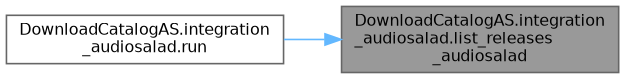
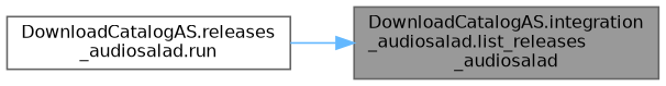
  digraph {
    rankdir=RL
    node [fontname=Helvetica fontsize=10 shape=box style=filled]
    n1 [color=gray40 fillcolor=grey60 fontcolor=black height=0.2 label="DownloadCatalogAS.integration\l_audiosalad.list_releases\l_audiosalad" width=0.4]
-   n2 [color=grey40 fillcolor=white height=0.2 label="DownloadCatalogAS.integration\l_audiosalad.run" width=0.4]
+   n2 [color=grey40 fillcolor=white height=0.2 label="DownloadCatalogAS.releases\l_audiosalad.run" width=0.4]
    n1 -> n2 [color=steelblue1 dir=back fontname=Helvetica fontsize=10 labelfontname=Helvetica labelfontsize=10 style=solid]
  }
